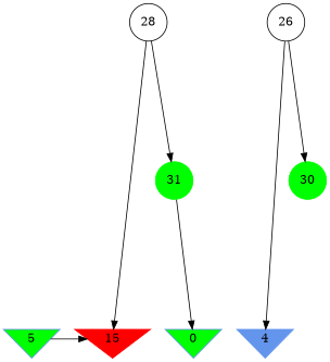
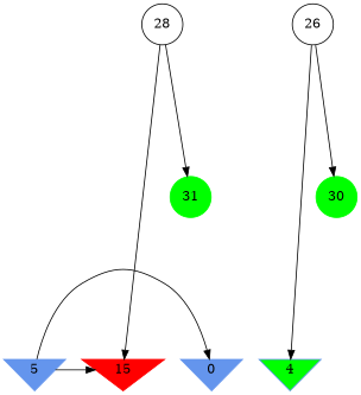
  digraph {
    ranksep=2.0
    node [color=cornflowerblue shape=invtriangle style=filled]
-   0 [fillcolor=green]
-   4
-   5 [fillcolor=green]
+   0
+   4 [fillcolor=green]
+   5
    15 [color=red]
    26 [color=black shape=circle style=""]
    28 [color=black shape=circle style=""]
    30 [color=green shape=circle]
    31 [color=green shape=circle]
    subgraph sub_1 {
      rank=same
      0
      4
      5
      15
    }
    subgraph sub_2 {
      rank=same
      26
      28
    }
    subgraph sub_3 {
      rank=same
      30
      31
    }
-   31 -> 0
+   5 -> 0
    5 -> 15
    26 -> 4
    26 -> 30
    28 -> 15
    28 -> 31
  }
